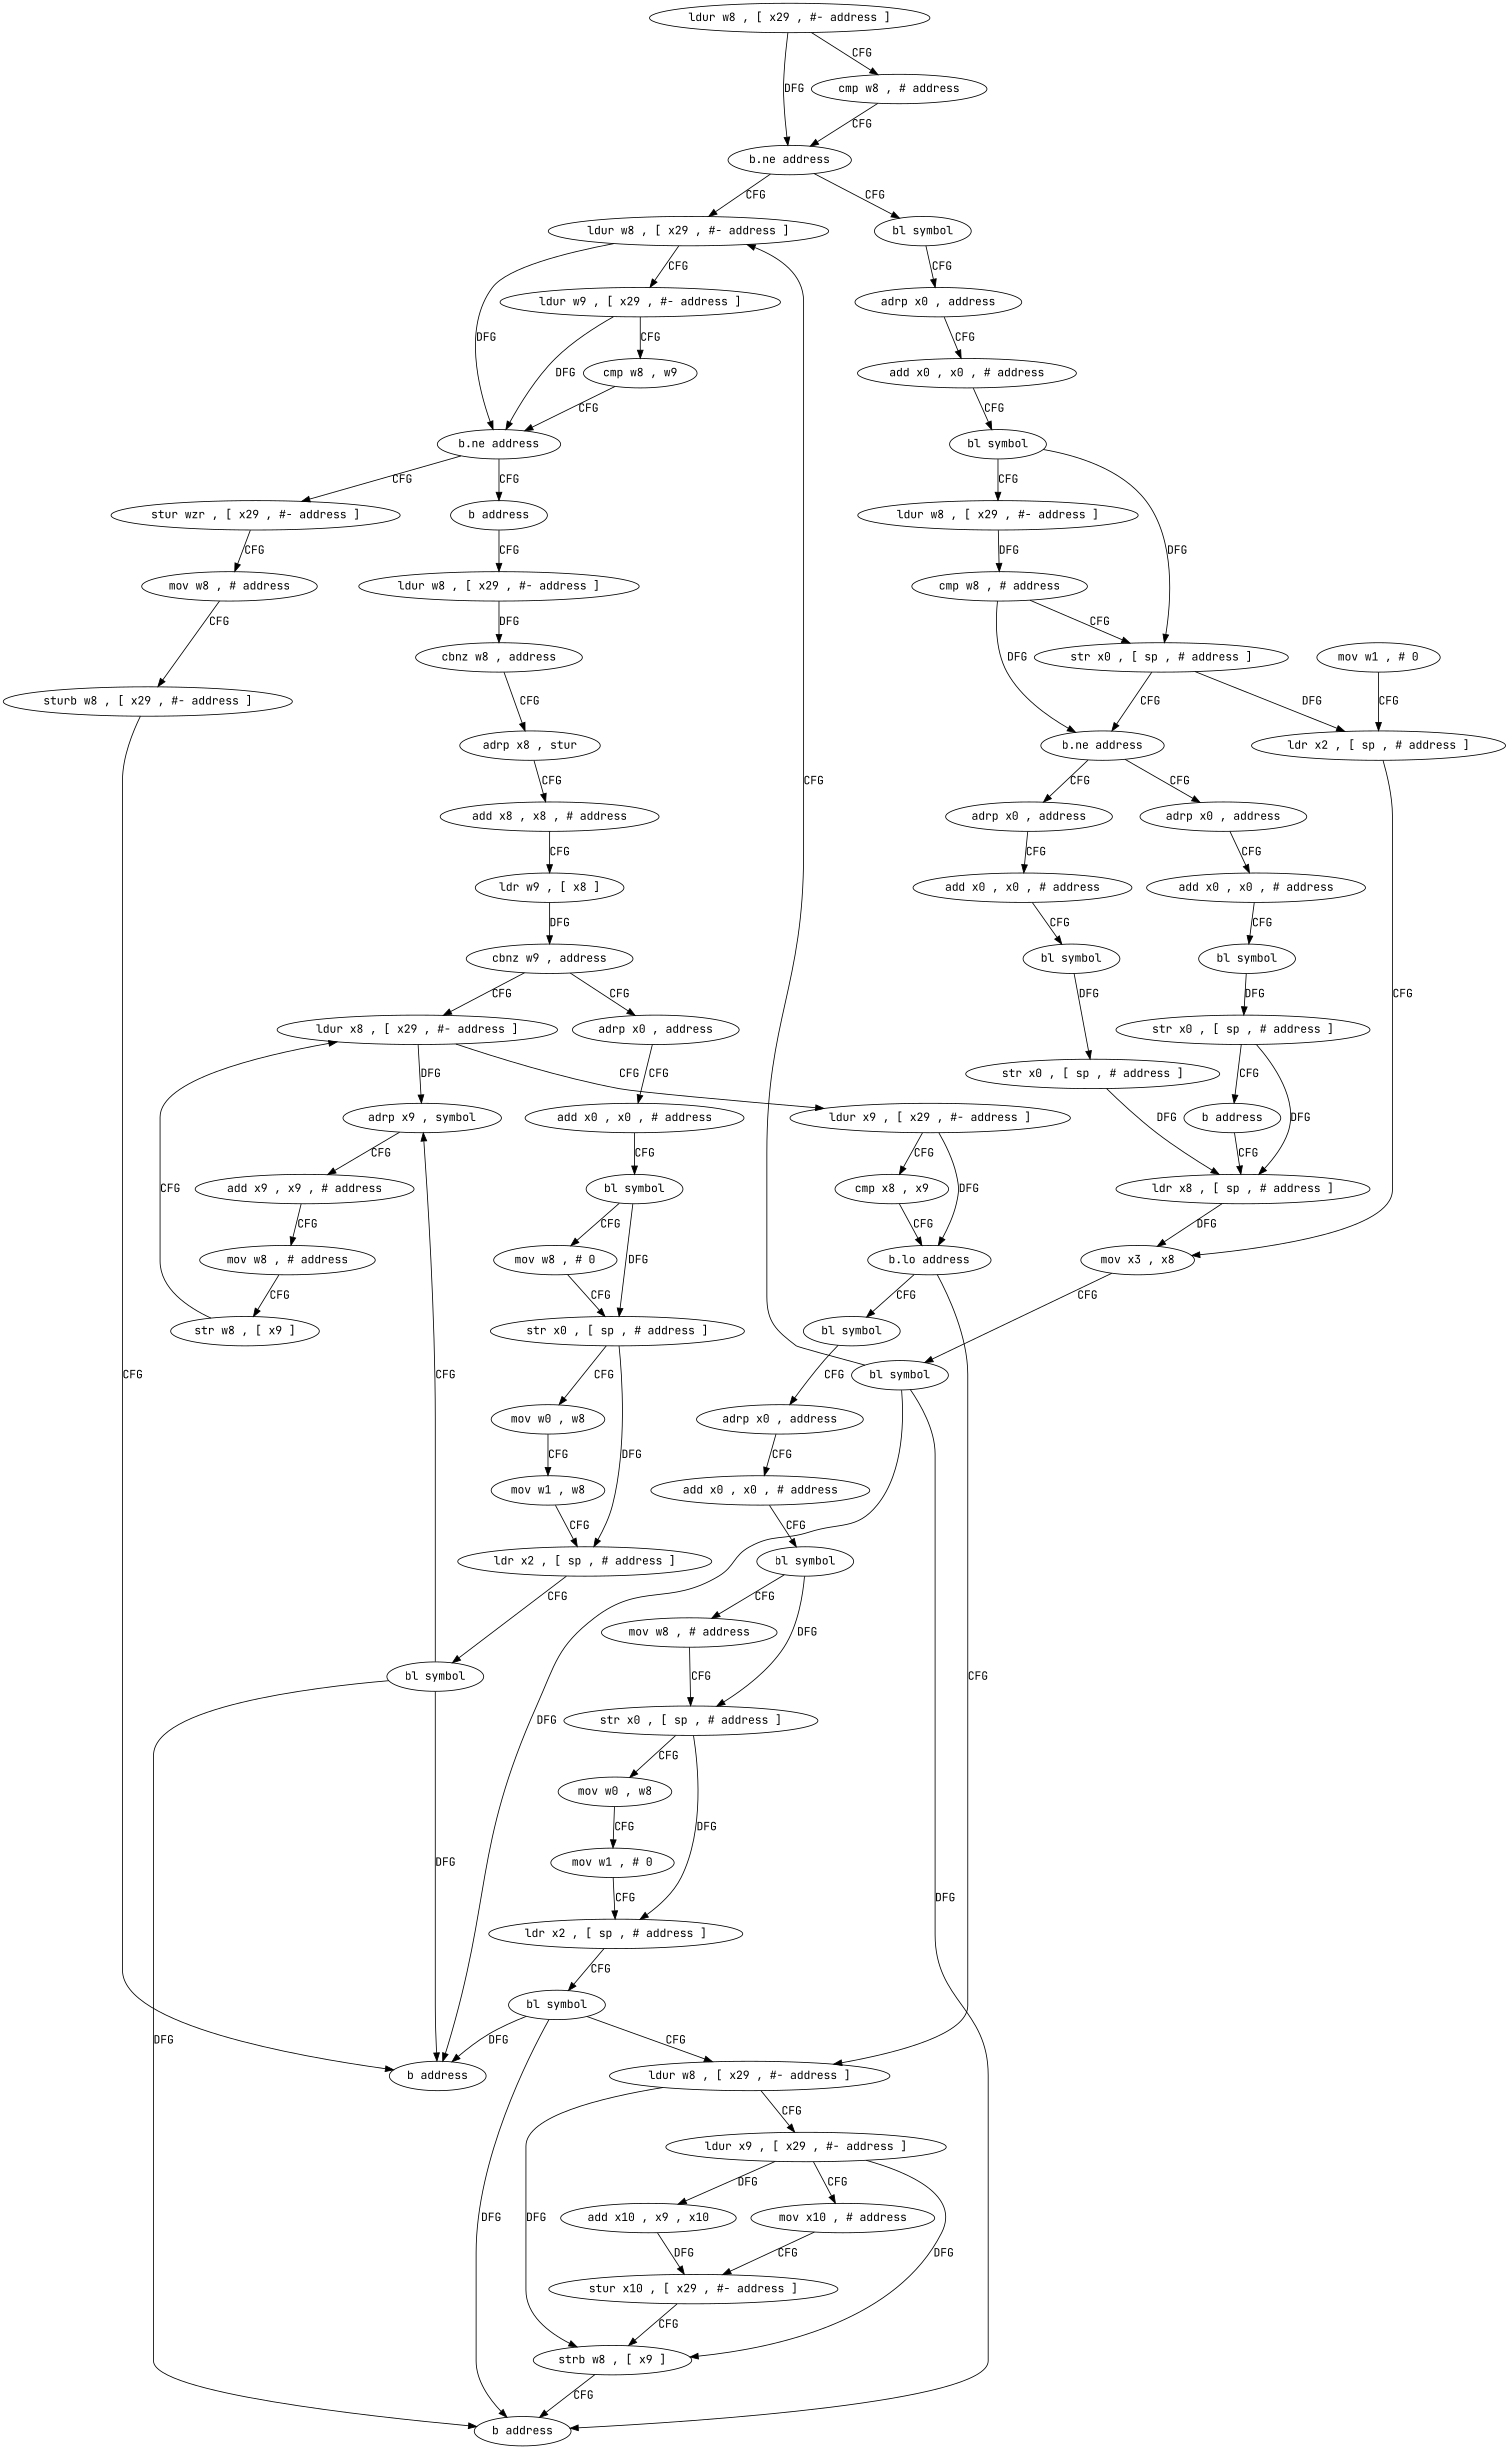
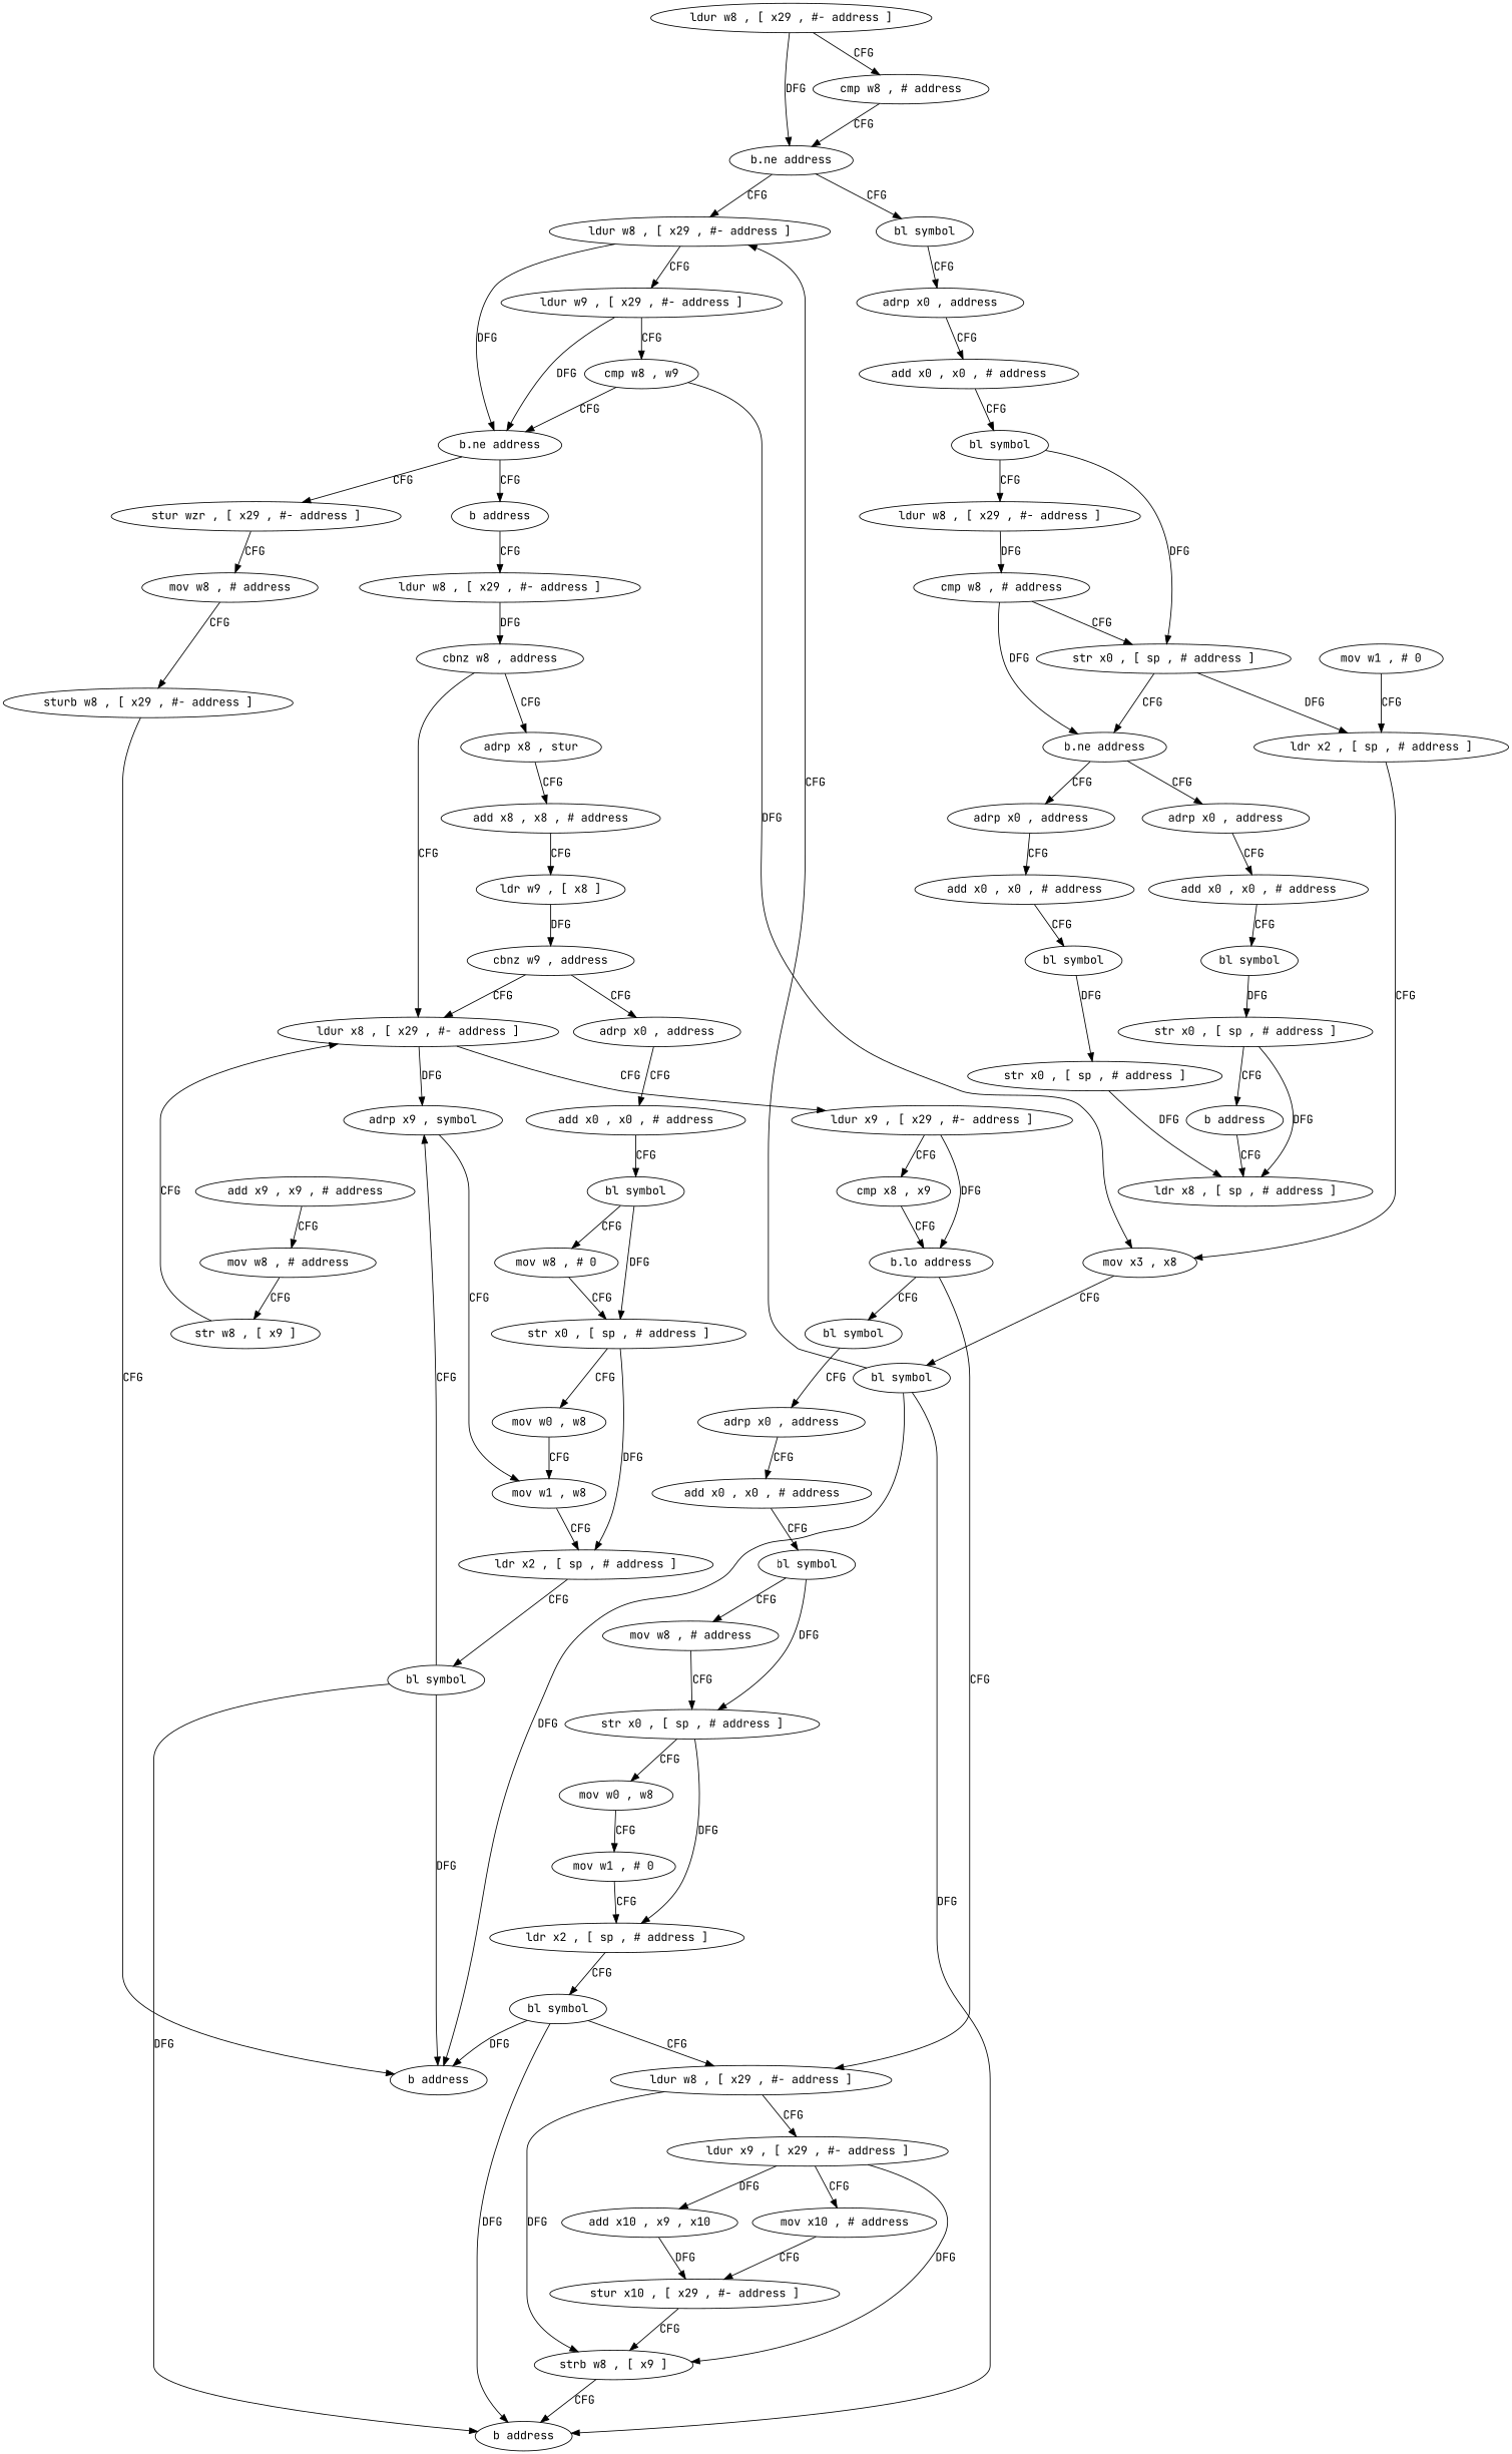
  digraph {
    fontname="JetBrains Mono"
    node [fontname="JetBrains Mono"]
    edge [fontname="JetBrains Mono"]
    n1 [label="ldur w8 , [ x29 , #- address ]"]
    n2 [label="cmp w8 , # address"]
    n3 [label="b.ne address"]
    n4 [label="ldur w8 , [ x29 , #- address ]"]
    n5 [label="bl symbol"]
    n6 [label="ldur w9 , [ x29 , #- address ]"]
    n7 [label="b.ne address"]
    n8 [label="adrp x0 , address"]
    n9 [label="cmp w8 , w9"]
    n10 [label="b address"]
    n11 [label="stur wzr , [ x29 , #- address ]"]
    n12 [label="add x0 , x0 , # address"]
    n13 [label="ldur w8 , [ x29 , #- address ]"]
    n14 [label="mov w8 , # address"]
    n15 [label="cbnz w8 , address"]
    n16 [label="sturb w8 , [ x29 , #- address ]"]
    n17 [label="bl symbol"]
    n18 [label="ldur w8 , [ x29 , #- address ]"]
    n19 [label="str x0 , [ sp , # address ]"]
    n20 [label="cmp w8 , # address"]
    n21 [label="b.ne address"]
    n22 [label="ldr x2 , [ sp , # address ]"]
    n23 [label="adrp x0 , address"]
    n24 [label="adrp x0 , address"]
    n25 [label="mov x3 , x8"]
    n26 [label="add x0 , x0 , # address"]
    n27 [label="add x0 , x0 , # address"]
    n28 [label="bl symbol"]
    n29 [label="bl symbol"]
    n30 [label="ldur x8 , [ x29 , #- address ]"]
    n31 [label="adrp x8 , stur"]
    n32 [label="b address"]
    n33 [label="str x0 , [ sp , # address ]"]
    n34 [label="ldr x8 , [ sp , # address ]"]
    n35 [label="bl symbol"]
    n36 [label="str x0 , [ sp , # address ]"]
    n37 [label="b address"]
    n38 [label="ldur x9 , [ x29 , #- address ]"]
    n39 [label="adrp x9 , symbol"]
    n40 [label="add x8 , x8 , # address"]
    n41 [label="b.lo address"]
    n42 [label="cmp x8 , x9"]
    n43 [label="ldur w8 , [ x29 , #- address ]"]
    n44 [label="bl symbol"]
    n45 [label="ldr w9 , [ x8 ]"]
    n46 [label="mov w1 , # 0"]
    n47 [label="b address"]
    n48 [label="ldur x9 , [ x29 , #- address ]"]
    n49 [label="strb w8 , [ x9 ]"]
    n50 [label="adrp x0 , address"]
    n51 [label="mov x10 , # address"]
    n52 [label="add x10 , x9 , x10"]
    n53 [label="add x0 , x0 , # address"]
    n54 [label="cbnz w9 , address"]
    n55 [label="adrp x0 , address"]
    n56 [label="add x0 , x0 , # address"]
    n57 [label="bl symbol"]
    n58 [label="stur x10 , [ x29 , #- address ]"]
    n59 [label="bl symbol"]
    n60 [label="mov w8 , # address"]
    n61 [label="str x0 , [ sp , # address ]"]
    n62 [label="mov w0 , w8"]
    n63 [label="ldr x2 , [ sp , # address ]"]
    n64 [label="mov w1 , # 0"]
    n65 [label="bl symbol"]
    n66 [label="mov w8 , # 0"]
    n67 [label="str x0 , [ sp , # address ]"]
    n68 [label="mov w0 , w8"]
    n69 [label="ldr x2 , [ sp , # address ]"]
    n70 [label="mov w1 , w8"]
    n71 [label="bl symbol"]
    n72 [label="add x9 , x9 , # address"]
    n73 [label="mov w8 , # address"]
    n74 [label="str w8 , [ x9 ]"]
    n1 -> n2 [label=CFG]
    n1 -> n3 [label=DFG]
    n2 -> n3 [label=CFG]
    n3 -> n4 [label=CFG]
    n3 -> n5 [label=CFG]
    n4 -> n6 [label=CFG]
    n4 -> n7 [label=DFG]
    n5 -> n8 [label=CFG]
    n6 -> n7 [label=DFG]
    n6 -> n9 [label=CFG]
    n7 -> n10 [label=CFG]
    n7 -> n11 [label=CFG]
    n8 -> n12 [label=CFG]
    n9 -> n7 [label=CFG]
    n10 -> n13 [label=CFG]
    n11 -> n14 [label=CFG]
    n12 -> n17 [label=CFG]
    n13 -> n15 [label=DFG]
    n14 -> n16 [label=CFG]
+   n15 -> n30 [label=CFG]
    n15 -> n31 [label=CFG]
    n16 -> n32 [label=CFG]
    n17 -> n18 [label=CFG]
    n17 -> n19 [label=DFG]
    n18 -> n20 [label=DFG]
    n19 -> n21 [label=CFG]
    n19 -> n22 [label=DFG]
    n20 -> n19 [label=CFG]
    n20 -> n21 [label=DFG]
    n21 -> n23 [label=CFG]
    n21 -> n24 [label=CFG]
    n22 -> n25 [label=CFG]
    n23 -> n26 [label=CFG]
    n24 -> n27 [label=CFG]
    n25 -> n35 [label=CFG]
    n26 -> n28 [label=CFG]
    n27 -> n29 [label=CFG]
    n28 -> n33 [label=DFG]
    n29 -> n36 [label=DFG]
    n30 -> n38 [label=CFG]
    n30 -> n39 [label=DFG]
    n31 -> n40 [label=CFG]
    n33 -> n34 [label=DFG]
-   n34 -> n25 [label=DFG]
+   n9 -> n25 [label=DFG]
    n35 -> n4 [label=CFG]
    n35 -> n32 [label=DFG]
    n35 -> n47 [label=DFG]
    n36 -> n34 [label=DFG]
    n36 -> n37 [label=CFG]
    n37 -> n34 [label=CFG]
    n38 -> n41 [label=DFG]
    n38 -> n42 [label=CFG]
-   n39 -> n72 [label=CFG]
+   n39 -> n70 [label=CFG]
    n40 -> n45 [label=CFG]
    n41 -> n43 [label=CFG]
    n41 -> n44 [label=CFG]
    n42 -> n41 [label=CFG]
    n43 -> n48 [label=CFG]
    n43 -> n49 [label=DFG]
    n44 -> n50 [label=CFG]
    n45 -> n54 [label=DFG]
    n46 -> n22 [label=CFG]
    n48 -> n49 [label=DFG]
    n48 -> n51 [label=CFG]
    n48 -> n52 [label=DFG]
    n49 -> n47 [label=CFG]
    n50 -> n53 [label=CFG]
    n51 -> n58 [label=CFG]
    n52 -> n58 [label=DFG]
    n53 -> n59 [label=CFG]
    n54 -> n30 [label=CFG]
    n54 -> n55 [label=CFG]
    n55 -> n56 [label=CFG]
    n56 -> n57 [label=CFG]
    n57 -> n66 [label=CFG]
    n57 -> n67 [label=DFG]
    n58 -> n49 [label=CFG]
    n59 -> n60 [label=CFG]
    n59 -> n61 [label=DFG]
    n60 -> n61 [label=CFG]
    n61 -> n62 [label=CFG]
    n61 -> n63 [label=DFG]
    n62 -> n64 [label=CFG]
    n63 -> n65 [label=CFG]
    n64 -> n63 [label=CFG]
    n65 -> n32 [label=DFG]
    n65 -> n43 [label=CFG]
    n65 -> n47 [label=DFG]
    n66 -> n67 [label=CFG]
    n67 -> n68 [label=CFG]
    n67 -> n69 [label=DFG]
    n68 -> n70 [label=CFG]
    n69 -> n71 [label=CFG]
    n70 -> n69 [label=CFG]
    n71 -> n32 [label=DFG]
    n71 -> n39 [label=CFG]
    n71 -> n47 [label=DFG]
    n72 -> n73 [label=CFG]
    n73 -> n74 [label=CFG]
    n74 -> n30 [label=CFG]
  }
